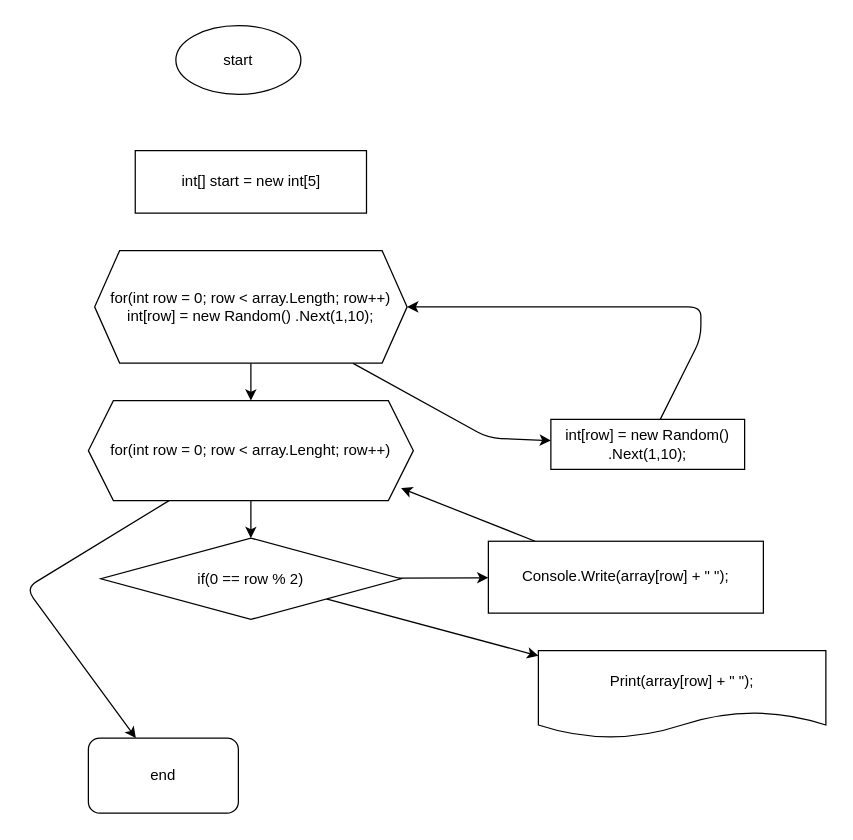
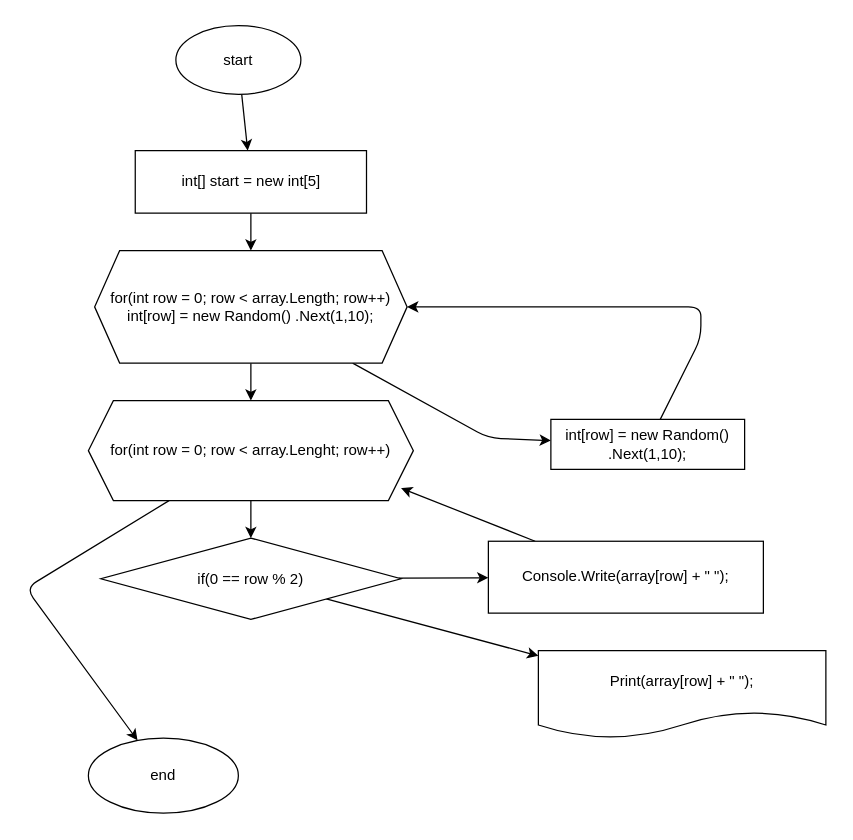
  <mxCell id="0" />
  <mxCell id="1" parent="0" />
+ <mxCell id="2" value="" style="edgeStyle=none;html=1;" parent="1" source="3" target="5" edge="1"><mxGeometry relative="1" as="geometry" /></mxCell>
  <mxCell id="3" value="start" style="ellipse;whiteSpace=wrap;html=1;" parent="1" vertex="1"><mxGeometry x="140" y="20" width="100" height="55" as="geometry" /></mxCell>
+ <mxCell id="4" value="" style="edgeStyle=none;html=1;" parent="1" source="5" target="8" edge="1"><mxGeometry relative="1" as="geometry" /></mxCell>
  <mxCell id="5" value="int[] start = new int[5]" style="rounded=0;whiteSpace=wrap;html=1;" parent="1" vertex="1"><mxGeometry x="107.5" y="120" width="185" height="50" as="geometry" /></mxCell>
  <mxCell id="6" value="" style="edgeStyle=none;html=1;" parent="1" source="8" target="13" edge="1"><mxGeometry relative="1" as="geometry"><Array as="points"><mxPoint x="390" y="350" /></Array></mxGeometry></mxCell>
  <mxCell id="7" style="edgeStyle=none;html=1;entryX=0.5;entryY=0;entryDx=0;entryDy=0;" parent="1" source="8" target="11" edge="1"><mxGeometry relative="1" as="geometry" /></mxCell>
  <mxCell id="8" value="for(int row = 0; row &amp;lt; array.Length; row++)&lt;br&gt;int[row] = new Random() .Next(1,10);" style="shape=hexagon;perimeter=hexagonPerimeter2;whiteSpace=wrap;html=1;fixedSize=1;rounded=0;" parent="1" vertex="1"><mxGeometry x="75" y="200" width="250" height="90" as="geometry" /></mxCell>
  <mxCell id="9" value="" style="edgeStyle=none;html=1;" parent="1" source="11" target="16" edge="1"><mxGeometry relative="1" as="geometry" /></mxCell>
  <mxCell id="10" value="" style="edgeStyle=none;html=1;" parent="1" source="11" target="20" edge="1"><mxGeometry relative="1" as="geometry"><Array as="points"><mxPoint x="20" y="470" /></Array></mxGeometry></mxCell>
  <mxCell id="11" value="for(int row = 0; row &amp;lt; array.Lenght; row++)&lt;br&gt;" style="shape=hexagon;perimeter=hexagonPerimeter2;whiteSpace=wrap;html=1;fixedSize=1;rounded=0;" parent="1" vertex="1"><mxGeometry x="70" y="320" width="260" height="80" as="geometry" /></mxCell>
  <mxCell id="12" style="edgeStyle=none;html=1;entryX=1;entryY=0.5;entryDx=0;entryDy=0;" parent="1" source="13" target="8" edge="1"><mxGeometry relative="1" as="geometry"><Array as="points"><mxPoint x="560" y="270" /><mxPoint x="560" y="245" /></Array></mxGeometry></mxCell>
  <mxCell id="13" value="&lt;span&gt;int[row] = new Random() .Next(1,10);&lt;/span&gt;" style="whiteSpace=wrap;html=1;rounded=0;" parent="1" vertex="1"><mxGeometry x="440" y="335" width="155" height="40" as="geometry" /></mxCell>
  <mxCell id="14" value="" style="edgeStyle=none;html=1;" parent="1" source="16" target="18" edge="1"><mxGeometry relative="1" as="geometry" /></mxCell>
  <mxCell id="15" value="" style="edgeStyle=none;html=1;" parent="1" source="16" target="19" edge="1"><mxGeometry relative="1" as="geometry" /></mxCell>
  <mxCell id="16" value="if(0 == row % 2)" style="rhombus;whiteSpace=wrap;html=1;rounded=0;" parent="1" vertex="1"><mxGeometry x="80" y="430" width="240" height="65" as="geometry" /></mxCell>
  <mxCell id="17" style="edgeStyle=none;html=1;entryX=0.962;entryY=0.875;entryDx=0;entryDy=0;entryPerimeter=0;" parent="1" source="18" target="11" edge="1"><mxGeometry relative="1" as="geometry" /></mxCell>
  <mxCell id="18" value="Console.Write(array[row] + &quot; &quot;);" style="whiteSpace=wrap;html=1;rounded=0;" parent="1" vertex="1"><mxGeometry x="390" y="432.5" width="220" height="57.5" as="geometry" /></mxCell>
  <mxCell id="19" value="Print(array[row] + &quot; &quot;);" style="shape=document;whiteSpace=wrap;html=1;boundedLbl=1;rounded=0;" parent="1" vertex="1"><mxGeometry x="430" y="520" width="230" height="70" as="geometry" /></mxCell>
- <mxCell id="20" value="end" style="whiteSpace=wrap;html=1;rounded=1;" parent="1" vertex="1"><mxGeometry x="70" y="590" width="120" height="60" as="geometry" /></mxCell>
+ <mxCell id="20" value="end" style="ellipse;whiteSpace=wrap;html=1;rounded=0;" parent="1" vertex="1"><mxGeometry x="70" y="590" width="120" height="60" as="geometry" /></mxCell>
